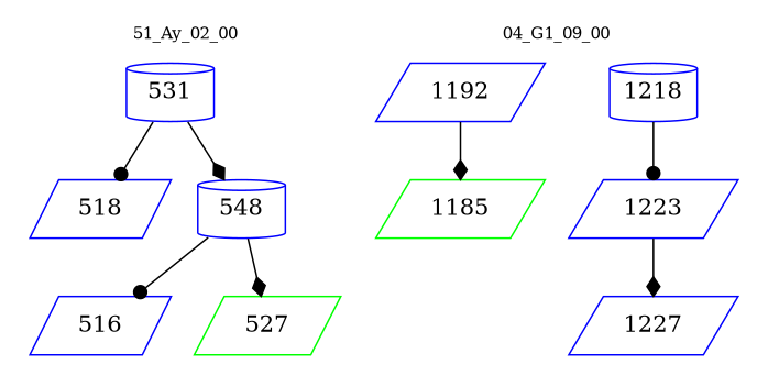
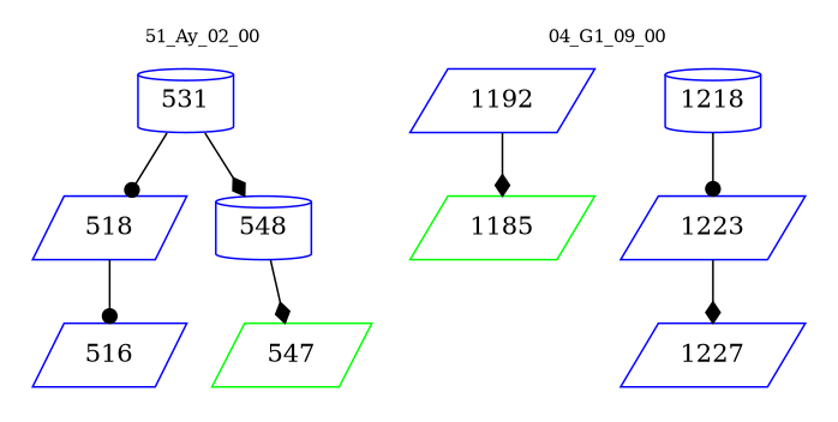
  digraph {
    node [color=blue shape=parallelogram]
    edge [arrowhead=diamond color=black]
    n1 [label=531 shape=cylinder]
    n2 [label=518]
    n3 [label=548 shape=cylinder]
    n4 [label=516]
-   n5 [color=green label=527]
+   n5 [color=green label=547]
    n6 [label=1218 shape=cylinder]
    n7 [label=1192]
    n8 [label=1223]
    n9 [color=green label=1185]
    n10 [label=1227]
    subgraph cluster_1 {
      color=white
      fontsize=10
      label="51_Ay_02_00"
      n1
      n2
      n3
      n4
      n5
    }
    subgraph cluster_2 {
      color=white
      fontsize=10
      label="04_G1_09_00"
      n6
      n7
      n8
      n9
      n10
    }
    n1 -> n2 [arrowhead=dot]
    n1 -> n3
-   n3 -> n4 [arrowhead=dot]
+   n2 -> n4 [arrowhead=dot]
    n3 -> n5
    n6 -> n8 [arrowhead=dot]
    n7 -> n9
    n8 -> n10
  }
